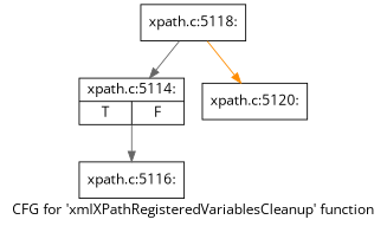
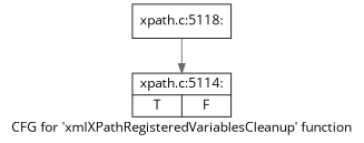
  digraph {
    fontname="Open Sans"
    label="CFG for 'xmlXPathRegisteredVariablesCleanup' function"
    node [fontname="Open Sans" shape=record]
    edge [color=gray40 fontname="Open Sans"]
    n1 [label="{xpath.c:5114:|{<s0>T|<s1>F}}"]
-   n2 [label="{xpath.c:5116:}"]
    n3 [label="{xpath.c:5118:}"]
-   n4 [label="{xpath.c:5120:}"]
-   n1 -> n2
    n3 -> n1
-   n3 -> n4 [color=darkorange]
  }
